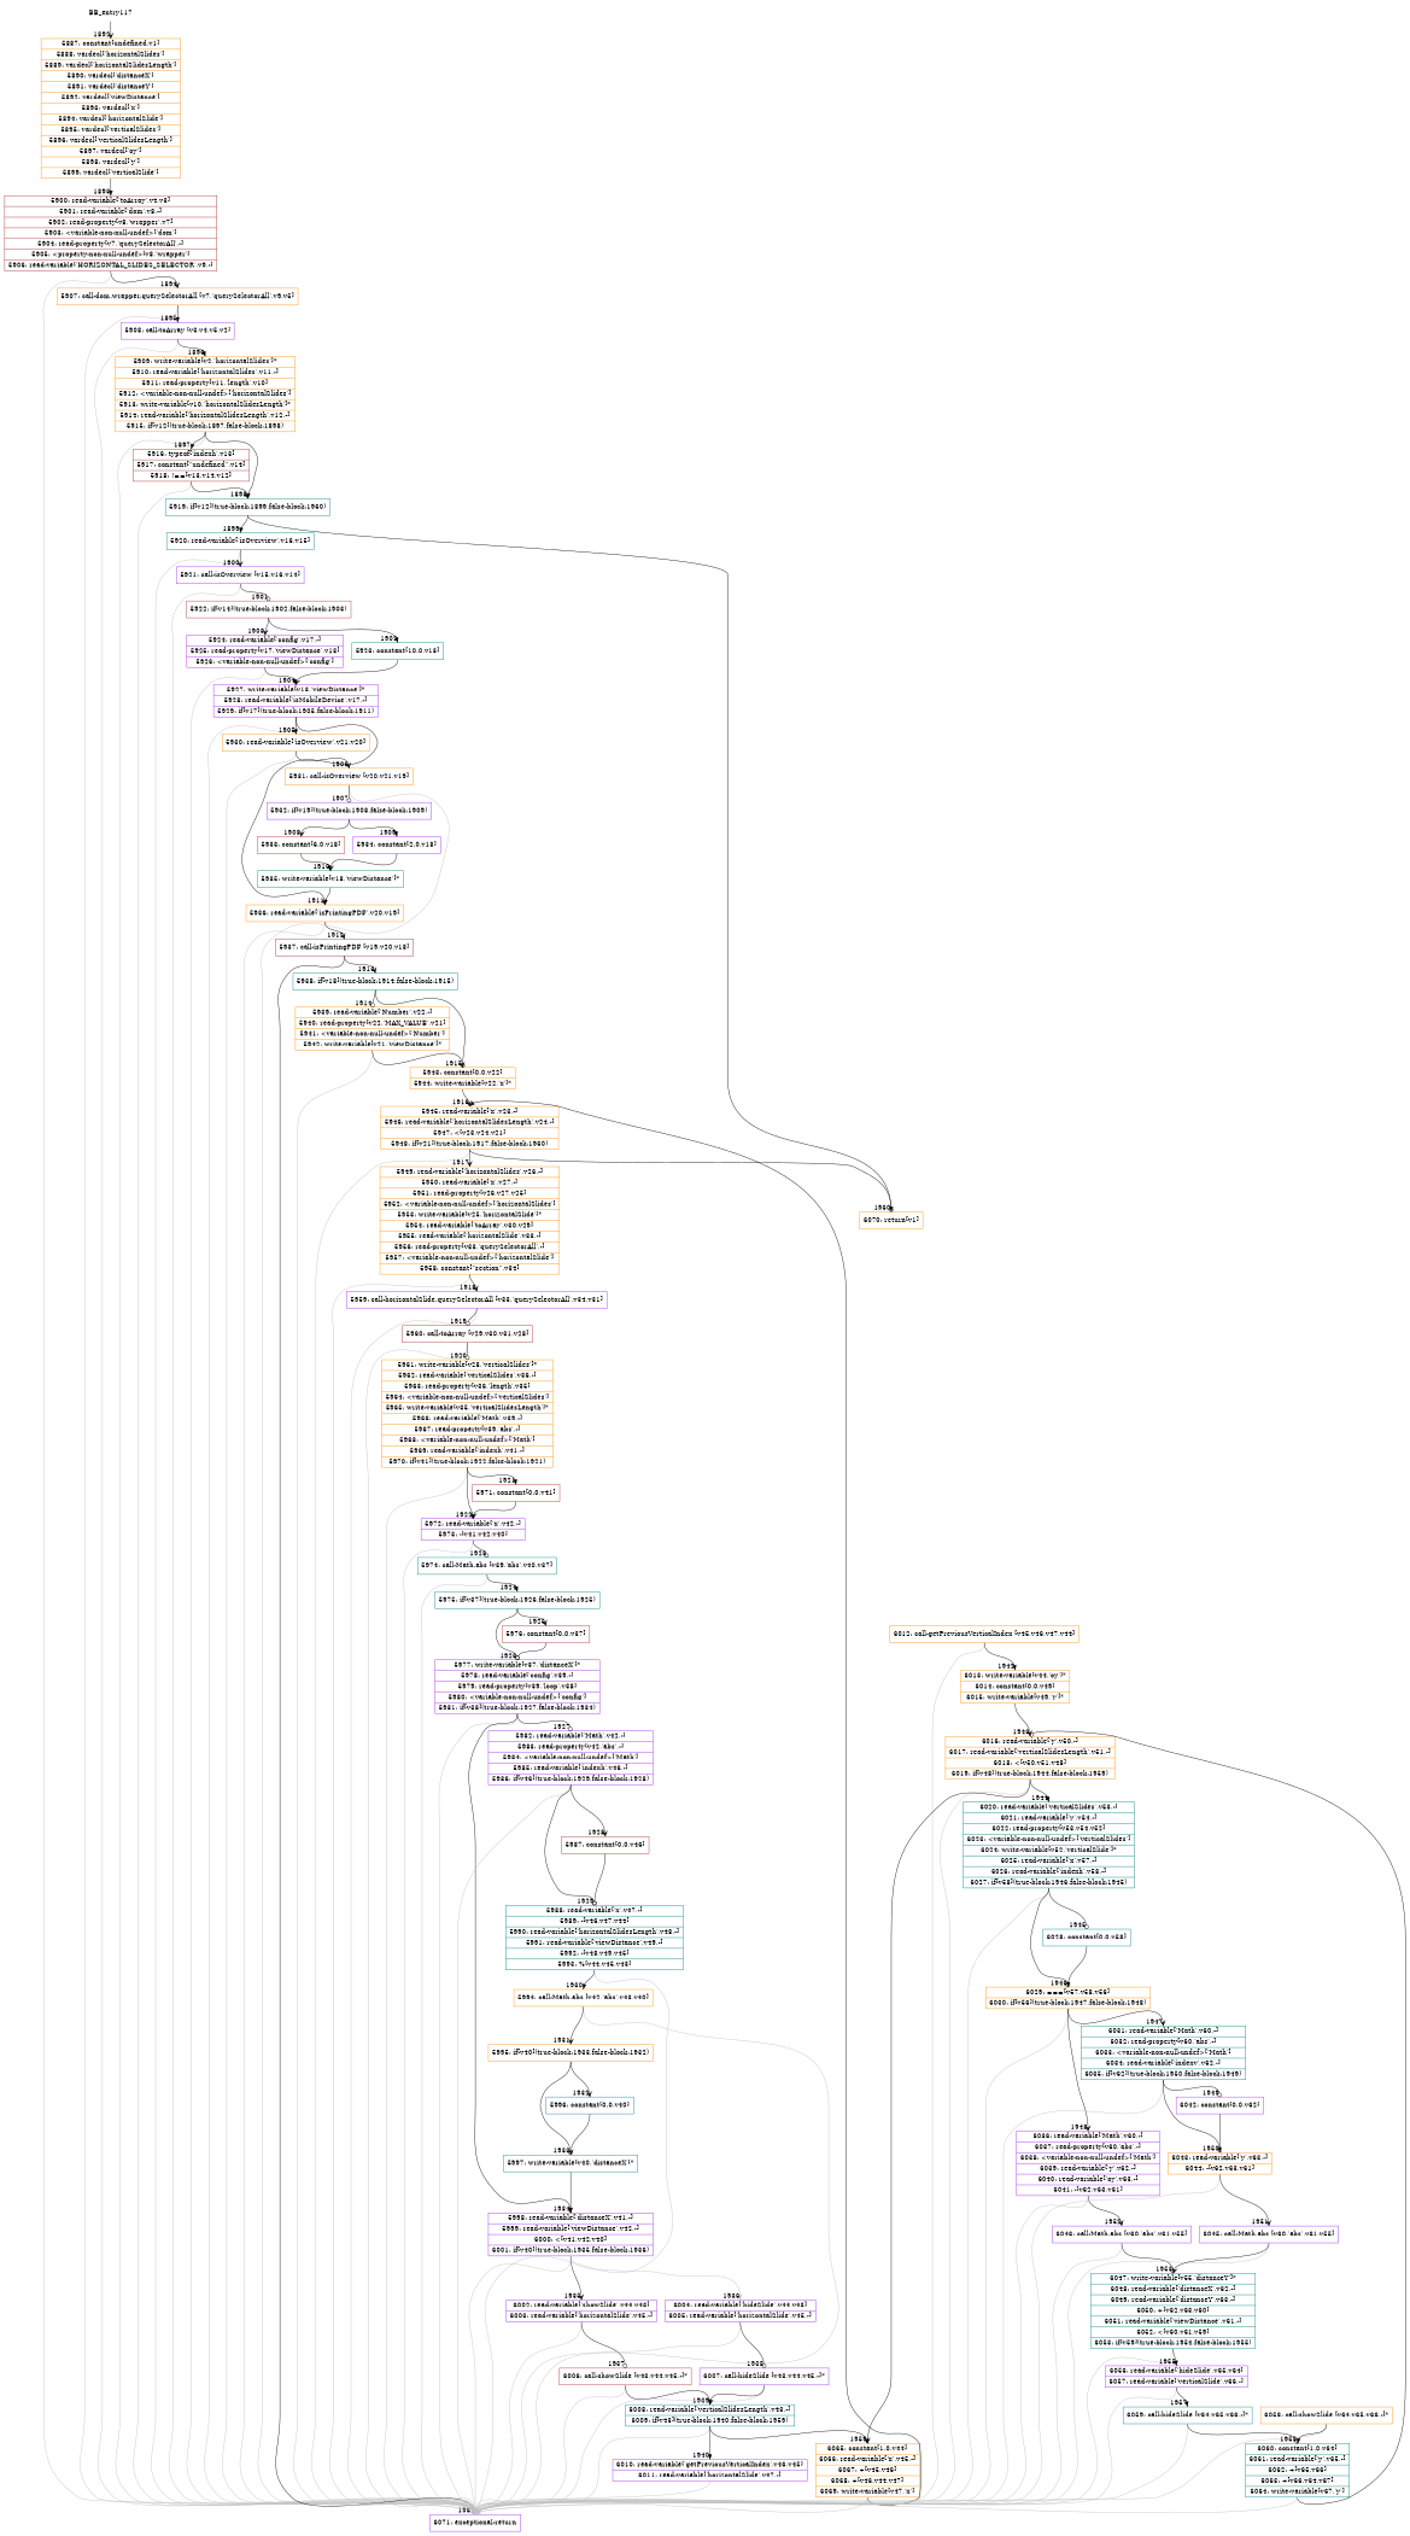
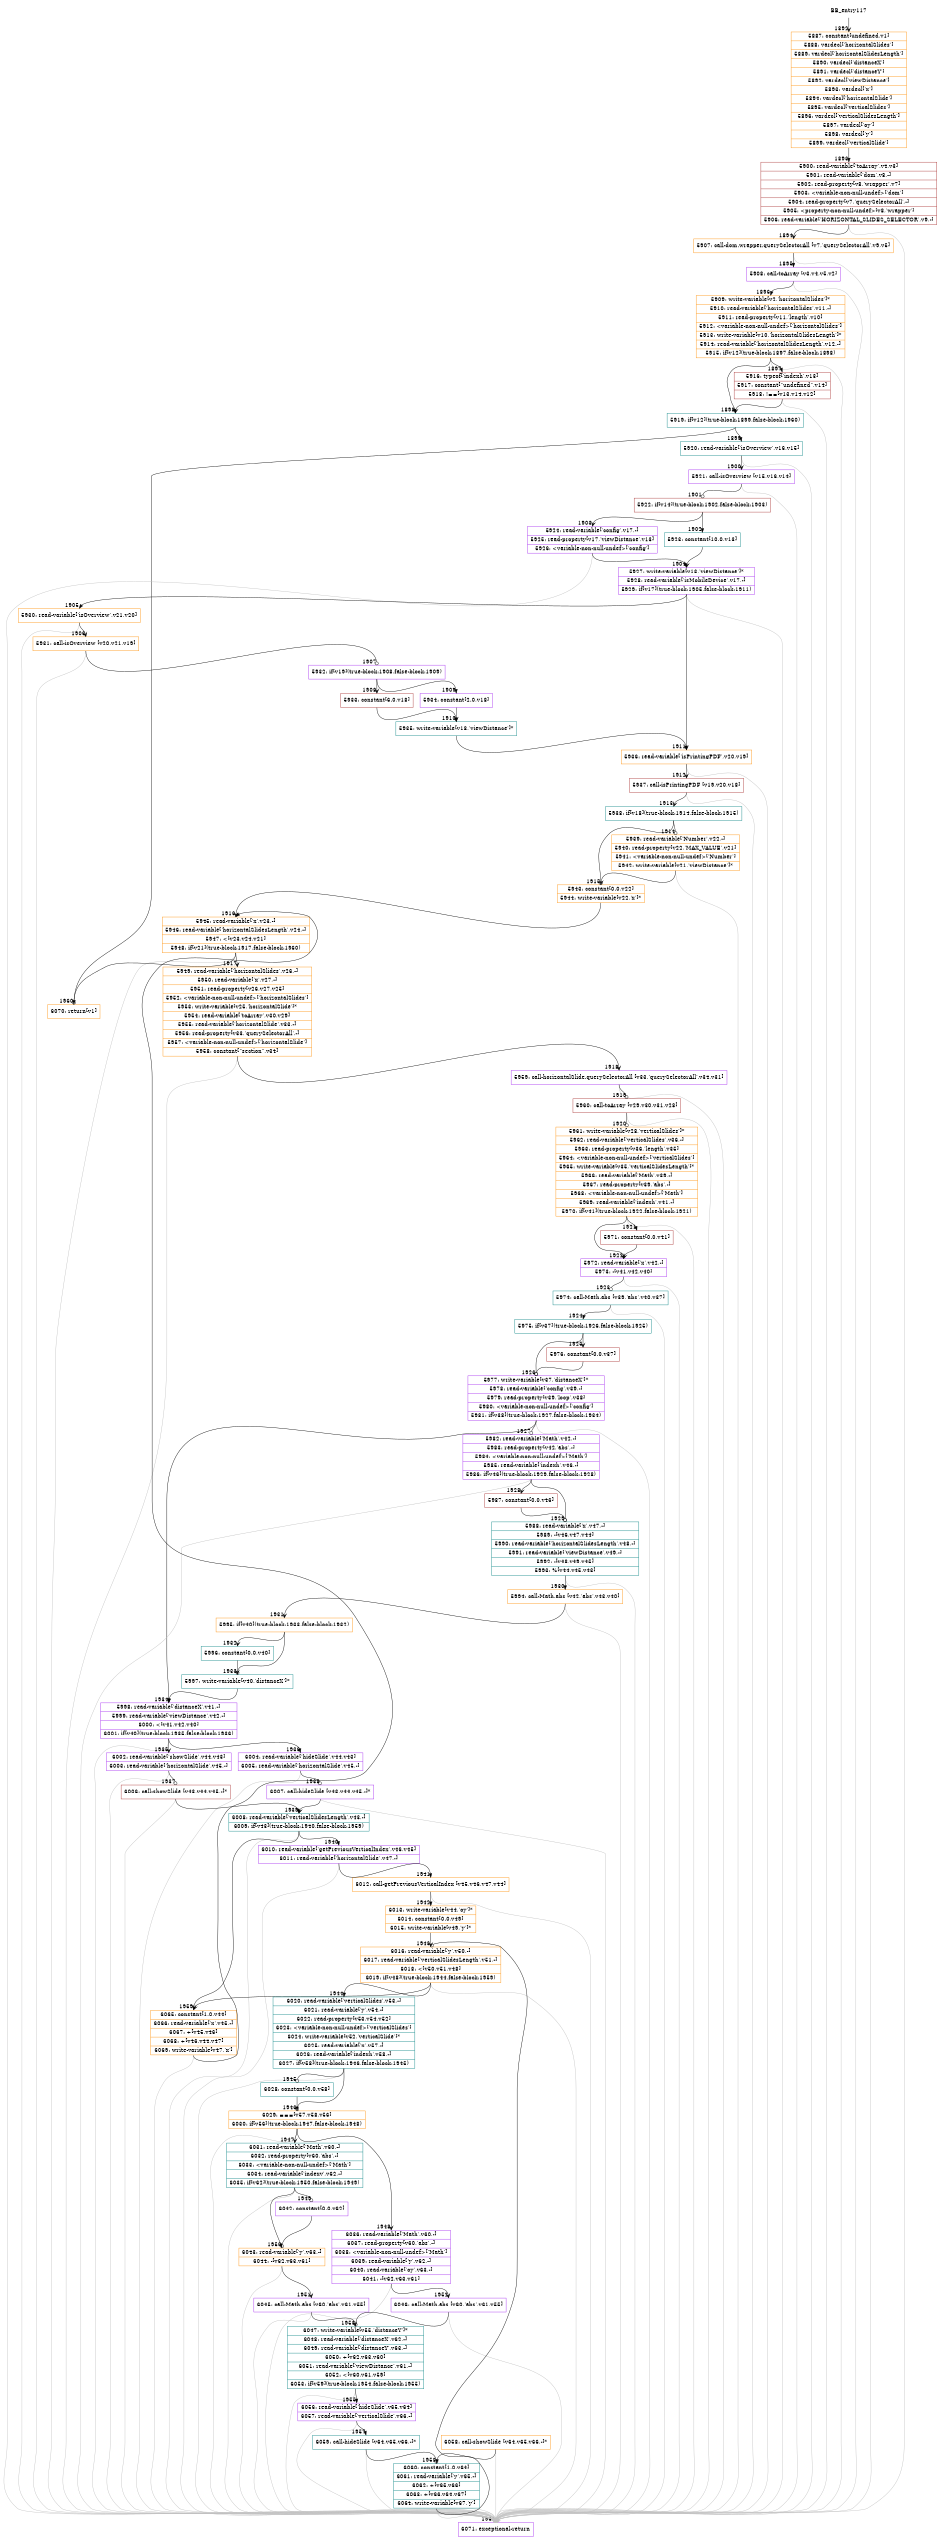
  digraph {
    rankdir=TD
    node [color=purple shape=record]
    edge [arrowhead=vee headport=n tailport=s]
    BB_entry117 [shape=none]
    n2 [color=darkorange label="{5887: constant[undefined,v1]|5888: vardecl['horizontalSlides']|5889: vardecl['horizontalSlidesLength']|5890: vardecl['distanceX']|5891: vardecl['distanceY']|5892: vardecl['viewDistance']|5893: vardecl['x']|5894: vardecl['horizontalSlide']|5895: vardecl['verticalSlides']|5896: vardecl['verticalSlidesLength']|5897: vardecl['oy']|5898: vardecl['y']|5899: vardecl['verticalSlide']}"]
    n3 [color=brown label="{5900: read-variable['toArray',v4,v3]|5901: read-variable['dom',v8,-]|5902: read-property[v8,'wrapper',v7]|5903: \<variable-non-null-undef\>['dom']|5904: read-property[v7,'querySelectorAll',-]|5905: \<property-non-null-undef\>[v8,'wrapper']|5906: read-variable['HORIZONTAL_SLIDES_SELECTOR',v9,-]}"]
    n4 [color=darkorange label="{5907: call-dom.wrapper.querySelectorAll [v7,'querySelectorAll',v9,v5]}"]
    n5 [label="{6071: exceptional-return}"]
    n6 [label="{5908: call-toArray [v3,v4,v5,v2]}"]
    n7 [color=darkorange label="{5909: write-variable[v2,'horizontalSlides']*|5910: read-variable['horizontalSlides',v11,-]|5911: read-property[v11,'length',v10]|5912: \<variable-non-null-undef\>['horizontalSlides']|5913: write-variable[v10,'horizontalSlidesLength']*|5914: read-variable['horizontalSlidesLength',v12,-]|5915: if[v12](true-block:1897,false-block:1898)}"]
    n8 [color=teal label="{5919: if[v12](true-block:1899,false-block:1960)}"]
    n9 [color=brown label="{5916: typeof['indexh',v13]|5917: constant[\"undefined\",v14]|5918: !==[v13,v14,v12]}"]
    n10 [color=teal label="{5920: read-variable['isOverview',v16,v15]}"]
    n11 [color=darkorange label="{6070: return[v1]}"]
    n12 [label="{5921: call-isOverview [v15,v16,v14]}"]
    n13 [color=brown label="{5922: if[v14](true-block:1902,false-block:1903)}"]
    n14 [color=teal label="{5923: constant[10.0,v13]}"]
    n15 [label="{5924: read-variable['config',v17,-]|5925: read-property[v17,'viewDistance',v13]|5926: \<variable-non-null-undef\>['config']}"]
    n16 [label="{5927: write-variable[v13,'viewDistance']*|5928: read-variable['isMobileDevice',v17,-]|5929: if[v17](true-block:1905,false-block:1911)}"]
    n17 [color=darkorange label="{5930: read-variable['isOverview',v21,v20]}"]
    n18 [color=darkorange label="{5936: read-variable['isPrintingPDF',v20,v19]}"]
    n19 [color=darkorange label="{5931: call-isOverview [v20,v21,v19]}"]
    n20 [color=brown label="{5937: call-isPrintingPDF [v19,v20,v18]}"]
    n21 [label="{5932: if[v19](true-block:1908,false-block:1909)}"]
    n22 [color=teal label="{5938: if[v18](true-block:1914,false-block:1915)}"]
    n23 [color=brown label="{5933: constant[6.0,v18]}"]
    n24 [label="{5934: constant[2.0,v18]}"]
    n25 [color=teal label="{5935: write-variable[v18,'viewDistance']*}"]
    n26 [color=darkorange label="{5939: read-variable['Number',v22,-]|5940: read-property[v22,'MAX_VALUE',v21]|5941: \<variable-non-null-undef\>['Number']|5942: write-variable[v21,'viewDistance']*}"]
    n27 [color=darkorange label="{5943: constant[0.0,v22]|5944: write-variable[v22,'x']*}"]
    n28 [color=darkorange label="{5945: read-variable['x',v23,-]|5946: read-variable['horizontalSlidesLength',v24,-]|5947: \<[v23,v24,v21]|5948: if[v21](true-block:1917,false-block:1960)}"]
    n29 [color=darkorange label="{5949: read-variable['horizontalSlides',v26,-]|5950: read-variable['x',v27,-]|5951: read-property[v26,v27,v25]|5952: \<variable-non-null-undef\>['horizontalSlides']|5953: write-variable[v25,'horizontalSlide']*|5954: read-variable['toArray',v30,v29]|5955: read-variable['horizontalSlide',v33,-]|5956: read-property[v33,'querySelectorAll',-]|5957: \<variable-non-null-undef\>['horizontalSlide']|5958: constant[\"section\",v34]}"]
    n30 [label="{5959: call-horizontalSlide.querySelectorAll [v33,'querySelectorAll',v34,v31]}"]
    n31 [color=brown label="{5960: call-toArray [v29,v30,v31,v28]}"]
    n32 [color=darkorange label="{5961: write-variable[v28,'verticalSlides']*|5962: read-variable['verticalSlides',v36,-]|5963: read-property[v36,'length',v35]|5964: \<variable-non-null-undef\>['verticalSlides']|5965: write-variable[v35,'verticalSlidesLength']*|5966: read-variable['Math',v39,-]|5967: read-property[v39,'abs',-]|5968: \<variable-non-null-undef\>['Math']|5969: read-variable['indexh',v41,-]|5970: if[v41](true-block:1922,false-block:1921)}"]
    n33 [label="{5972: read-variable['x',v42,-]|5973: -[v41,v42,v40]}"]
    n34 [color=brown label="{5971: constant[0.0,v41]}"]
    n35 [color=teal label="{5974: call-Math.abs [v39,'abs',v40,v37]}"]
    n36 [color=teal label="{5975: if[v37](true-block:1926,false-block:1925)}"]
    n37 [label="{5977: write-variable[v37,'distanceX']*|5978: read-variable['config',v39,-]|5979: read-property[v39,'loop',v38]|5980: \<variable-non-null-undef\>['config']|5981: if[v38](true-block:1927,false-block:1934)}"]
    n38 [color=brown label="{5976: constant[0.0,v37]}"]
    n39 [label="{5982: read-variable['Math',v42,-]|5983: read-property[v42,'abs',-]|5984: \<variable-non-null-undef\>['Math']|5985: read-variable['indexh',v46,-]|5986: if[v46](true-block:1929,false-block:1928)}"]
    n40 [label="{5998: read-variable['distanceX',v41,-]|5999: read-variable['viewDistance',v42,-]|6000: \<[v41,v42,v40]|6001: if[v40](true-block:1935,false-block:1936)}"]
    n41 [color=teal label="{5988: read-variable['x',v47,-]|5989: -[v46,v47,v44]|5990: read-variable['horizontalSlidesLength',v48,-]|5991: read-variable['viewDistance',v49,-]|5992: -[v48,v49,v45]|5993: %[v44,v45,v43]}"]
    n42 [color=brown label="{5987: constant[0.0,v46]}"]
    n43 [label="{6002: read-variable['showSlide',v44,v43]|6003: read-variable['horizontalSlide',v45,-]}"]
    n44 [label="{6004: read-variable['hideSlide',v44,v43]|6005: read-variable['horizontalSlide',v45,-]}"]
    n45 [color=darkorange label="{5994: call-Math.abs [v42,'abs',v43,v40]}"]
    n46 [color=brown label="{6006: call-showSlide [v43,v44,v45,-]*}"]
    n47 [label="{6007: call-hideSlide [v43,v44,v45,-]*}"]
    n48 [color=darkorange label="{5995: if[v40](true-block:1933,false-block:1932)}"]
    n49 [color=teal label="{5997: write-variable[v40,'distanceX']*}"]
    n50 [color=teal label="{5996: constant[0.0,v40]}"]
    n51 [color=teal label="{6008: read-variable['verticalSlidesLength',v43,-]|6009: if[v43](true-block:1940,false-block:1959)}"]
    n52 [label="{6010: read-variable['getPreviousVerticalIndex',v46,v45]|6011: read-variable['horizontalSlide',v47,-]}"]
    n53 [color=darkorange label="{6065: constant[1.0,v44]|6066: read-variable['x',v45,-]|6067: +[v45,v46]|6068: +[v46,v44,v47]|6069: write-variable[v47,'x']}"]
    n54 [color=darkorange label="{6012: call-getPreviousVerticalIndex [v45,v46,v47,v44]}"]
    n55 [color=darkorange label="{6013: write-variable[v44,'oy']*|6014: constant[0.0,v49]|6015: write-variable[v49,'y']*}"]
    n56 [color=darkorange label="{6016: read-variable['y',v50,-]|6017: read-variable['verticalSlidesLength',v51,-]|6018: \<[v50,v51,v48]|6019: if[v48](true-block:1944,false-block:1959)}"]
    n57 [color=teal label="{6020: read-variable['verticalSlides',v53,-]|6021: read-variable['y',v54,-]|6022: read-property[v53,v54,v52]|6023: \<variable-non-null-undef\>['verticalSlides']|6024: write-variable[v52,'verticalSlide']*|6025: read-variable['x',v57,-]|6026: read-variable['indexh',v58,-]|6027: if[v58](true-block:1946,false-block:1945)}"]
    n58 [color=darkorange label="{6029: ===[v57,v58,v56]|6030: if[v56](true-block:1947,false-block:1948)}"]
    n59 [color=teal label="{6028: constant[0.0,v58]}"]
    n60 [color=teal label="{6031: read-variable['Math',v60,-]|6032: read-property[v60,'abs',-]|6033: \<variable-non-null-undef\>['Math']|6034: read-variable['indexv',v62,-]|6035: if[v62](true-block:1950,false-block:1949)}"]
    n61 [label="{6036: read-variable['Math',v60,-]|6037: read-property[v60,'abs',-]|6038: \<variable-non-null-undef\>['Math']|6039: read-variable['y',v62,-]|6040: read-variable['oy',v63,-]|6041: -[v62,v63,v61]}"]
    n62 [color=darkorange label="{6043: read-variable['y',v63,-]|6044: -[v62,v63,v61]}"]
    n63 [label="{6042: constant[0.0,v62]}"]
    n64 [label="{6046: call-Math.abs [v60,'abs',v61,v55]}"]
    n65 [label="{6045: call-Math.abs [v60,'abs',v61,v55]}"]
    n66 [color=teal label="{6047: write-variable[v55,'distanceY']*|6048: read-variable['distanceX',v62,-]|6049: read-variable['distanceY',v63,-]|6050: +[v62,v63,v60]|6051: read-variable['viewDistance',v61,-]|6052: \<[v60,v61,v59]|6053: if[v59](true-block:1954,false-block:1955)}"]
    n67 [label="{6056: read-variable['hideSlide',v65,v64]|6057: read-variable['verticalSlide',v66,-]}"]
    n68 [color=teal label="{6059: call-hideSlide [v64,v65,v66,-]*}"]
    n69 [color=darkorange label="{6058: call-showSlide [v64,v65,v66,-]*}"]
    n70 [color=teal label="{6060: constant[1.0,v64]|6061: read-variable['y',v65,-]|6062: +[v65,v66]|6063: +[v66,v64,v67]|6064: write-variable[v67,'y']}"]
    BB_entry117 -> n2 [headlabel="    1892"]
    n2 -> n3 [arrowhead=normal headlabel="      1893"]
    n3 -> n4 [headlabel="      1894"]
    n3 -> n5 [color=gray headlabel="      1961"]
    n4 -> n5 [arrowhead=odot color=gray]
    n4 -> n6 [arrowhead=normal headlabel="      1895"]
    n6 -> n5 [arrowhead=odot color=gray]
    n6 -> n7 [arrowhead=normal headlabel="      1896"]
    n7 -> n5 [arrowhead=odot color=gray]
    n7 -> n8 [arrowhead=normal headlabel="      1898"]
    n7 -> n9 [arrowhead=normal headlabel="      1897"]
    n8 -> n10 [arrowhead=normal headlabel="      1899"]
    n8 -> n11 [arrowhead=normal headlabel="      1960"]
    n9 -> n5 [color=gray]
    n9 -> n8
    n10 -> n5 [arrowhead=odot color=gray]
    n10 -> n12 [headlabel="      1900"]
    n12 -> n5 [arrowhead=odot color=gray]
    n12 -> n13 [arrowhead=odot headlabel="      1901"]
    n13 -> n14 [arrowhead=normal headlabel="      1902"]
    n13 -> n15 [headlabel="      1903"]
    n14 -> n16 [headlabel="      1904"]
    n15 -> n5 [arrowhead=normal color=gray]
    n15 -> n16 [arrowhead=normal]
    n16 -> n5 [arrowhead=odot color=gray]
    n16 -> n17 [arrowhead=normal headlabel="      1905"]
    n16 -> n18 [headlabel="      1911"]
    n17 -> n5 [arrowhead=normal color=gray]
    n17 -> n19 [headlabel="      1906"]
    n18 -> n5 [arrowhead=normal color=gray]
    n18 -> n20 [headlabel="      1912"]
    n19 -> n5 [arrowhead=odot color=gray]
    n19 -> n21 [arrowhead=odot headlabel="      1907"]
-   n20 -> n5 [arrowhead=normal color=black]
+   n20 -> n5 [arrowhead=normal color=gray]
    n20 -> n22 [headlabel="      1913"]
    n21 -> n23 [headlabel="      1908"]
    n21 -> n24 [arrowhead=normal headlabel="      1909"]
    n22 -> n26 [arrowhead=odot headlabel="      1914"]
    n22 -> n27 [arrowhead=odot headlabel="      1915"]
    n23 -> n25 [arrowhead=normal headlabel="      1910"]
    n24 -> n25
    n25 -> n18 [arrowhead=normal]
    n26 -> n5 [arrowhead=normal color=gray]
    n26 -> n27
    n27 -> n28 [headlabel="      1916"]
    n28 -> n5 [arrowhead=odot color=gray]
    n28 -> n11 [arrowhead=odot]
    n28 -> n29 [headlabel="      1917"]
    n29 -> n5 [color=gray]
    n29 -> n30 [headlabel="      1918"]
    n30 -> n5 [color=gray]
    n30 -> n31 [arrowhead=odot headlabel="      1919"]
    n31 -> n5 [arrowhead=normal color=gray]
    n31 -> n32 [arrowhead=odot headlabel="      1920"]
    n32 -> n5 [arrowhead=normal color=gray]
    n32 -> n33 [headlabel="      1922"]
    n32 -> n34 [arrowhead=normal headlabel="      1921"]
    n33 -> n5 [color=gray]
    n33 -> n35 [arrowhead=odot headlabel="      1923"]
    n34 -> n33
    n35 -> n5 [arrowhead=normal color=gray]
    n35 -> n36 [arrowhead=normal headlabel="      1924"]
    n36 -> n37 [arrowhead=odot headlabel="      1926"]
    n36 -> n38 [headlabel="      1925"]
    n37 -> n5 [arrowhead=normal color=gray]
    n37 -> n39 [arrowhead=odot headlabel="      1927"]
    n37 -> n40 [arrowhead=normal headlabel="      1934"]
    n38 -> n37 [arrowhead=odot]
    n39 -> n5 [color=gray]
    n39 -> n41 [arrowhead=odot headlabel="      1929"]
    n39 -> n42 [headlabel="      1928"]
    n40 -> n5 [arrowhead=odot color=gray]
    n40 -> n43 [headlabel="      1935"]
-   n40 -> n44 [arrowhead=normal headlabel="      1936" color=gray]
+   n40 -> n44 [arrowhead=normal headlabel="      1936"]
    n41 -> n5 [arrowhead=normal color=gray]
    n41 -> n45 [arrowhead=normal headlabel="      1930"]
    n42 -> n41 [arrowhead=odot]
    n43 -> n5 [arrowhead=normal color=gray]
    n43 -> n46 [arrowhead=odot headlabel="      1937"]
    n44 -> n5 [arrowhead=odot color=gray]
    n44 -> n47 [arrowhead=odot headlabel="      1938"]
    n45 -> n5 [arrowhead=normal color=gray]
    n45 -> n48 [headlabel="      1931"]
    n46 -> n5 [arrowhead=normal color=gray]
    n46 -> n51 [arrowhead=normal headlabel="      1939"]
    n47 -> n5 [arrowhead=odot color=gray]
    n47 -> n51
    n48 -> n49 [arrowhead=odot headlabel="      1933"]
    n48 -> n50 [headlabel="      1932"]
    n49 -> n40 [arrowhead=normal]
    n50 -> n49
    n51 -> n5 [arrowhead=odot color=gray]
    n51 -> n52 [arrowhead=normal headlabel="      1940"]
    n51 -> n53 [headlabel="      1959"]
    n52 -> n5 [color=gray]
+   n52 -> n54 [arrowhead=normal headlabel="      1941"]
    n53 -> n5 [arrowhead=normal color=gray]
    n53 -> n28 [arrowhead=normal]
    n54 -> n5 [arrowhead=odot color=gray]
    n54 -> n55 [arrowhead=normal headlabel="      1942"]
    n55 -> n56 [headlabel="      1943"]
    n56 -> n5 [arrowhead=normal color=gray]
    n56 -> n53
    n56 -> n57 [arrowhead=normal headlabel="      1944"]
    n57 -> n5 [arrowhead=normal color=gray]
    n57 -> n58 [arrowhead=odot headlabel="      1946"]
    n57 -> n59 [arrowhead=odot headlabel="      1945"]
    n58 -> n5 [color=gray]
    n58 -> n60 [headlabel="      1947"]
    n58 -> n61 [headlabel="      1948"]
    n59 -> n58 [arrowhead=normal]
    n60 -> n5 [color=gray]
    n60 -> n62 [arrowhead=normal headlabel="      1950"]
    n60 -> n63 [arrowhead=odot headlabel="      1949"]
    n61 -> n5 [color=gray]
    n61 -> n64 [headlabel="      1952"]
    n62 -> n5 [arrowhead=odot color=gray]
    n62 -> n65 [headlabel="      1951"]
    n63 -> n62 [arrowhead=odot]
    n64 -> n5 [arrowhead=normal color=gray]
    n64 -> n66 [arrowhead=odot]
    n65 -> n5 [color=gray]
    n65 -> n66 [headlabel="      1953"]
    n66 -> n5 [color=gray]
    n66 -> n67 [arrowhead=normal headlabel="      1955"]
    n67 -> n5 [color=gray]
    n67 -> n68 [arrowhead=normal headlabel="      1957"]
    n68 -> n5 [arrowhead=odot color=gray]
    n68 -> n70 [arrowhead=odot]
    n69 -> n5 [color=gray]
    n69 -> n70 [arrowhead=normal headlabel="      1958"]
    n70 -> n5 [arrowhead=odot color=gray]
    n70 -> n56 [arrowhead=odot]
  }
